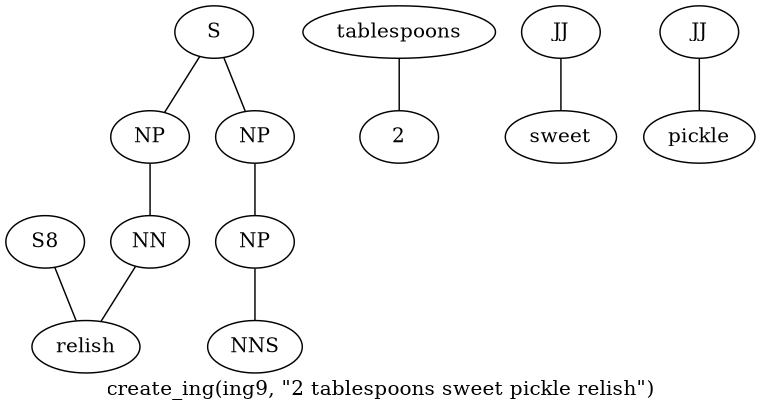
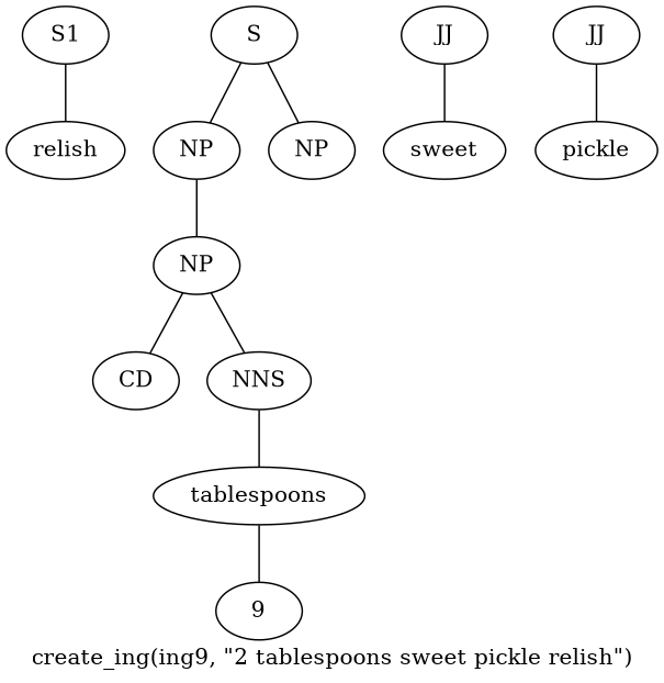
  graph {
    label="create_ing(ing9, \"2 tablespoons sweet pickle relish\")"
-   n1 [label=S8]
+   n1 [label=S1]
    n2 [label=relish]
    n3 [label=S]
    n4 [label=NP]
    n5 [label=NP]
    n6 [label=NP]
-   n7 [label=NN]
+   n8 [label=CD]
    n9 [label=NNS]
    n10 [label=tablespoons]
-   n11 [label=2]
+   n11 [label=9]
    n12 [label=JJ]
    n13 [label=sweet]
    n14 [label=JJ]
    n15 [label=pickle]
    n1 -- n2
    n3 -- n4
    n3 -- n5
    n4 -- n6
-   n5 -- n7
+   n6 -- n8
    n6 -- n9
-   n7 -- n2
+   n9 -- n10
    n10 -- n11
    n12 -- n13
    n14 -- n15
  }
